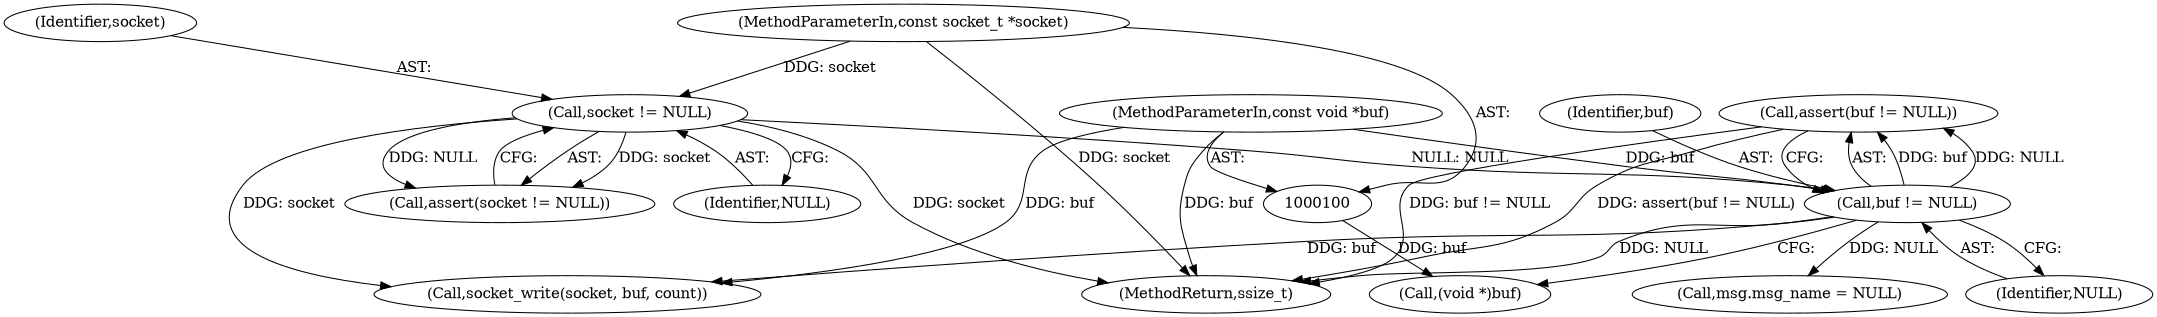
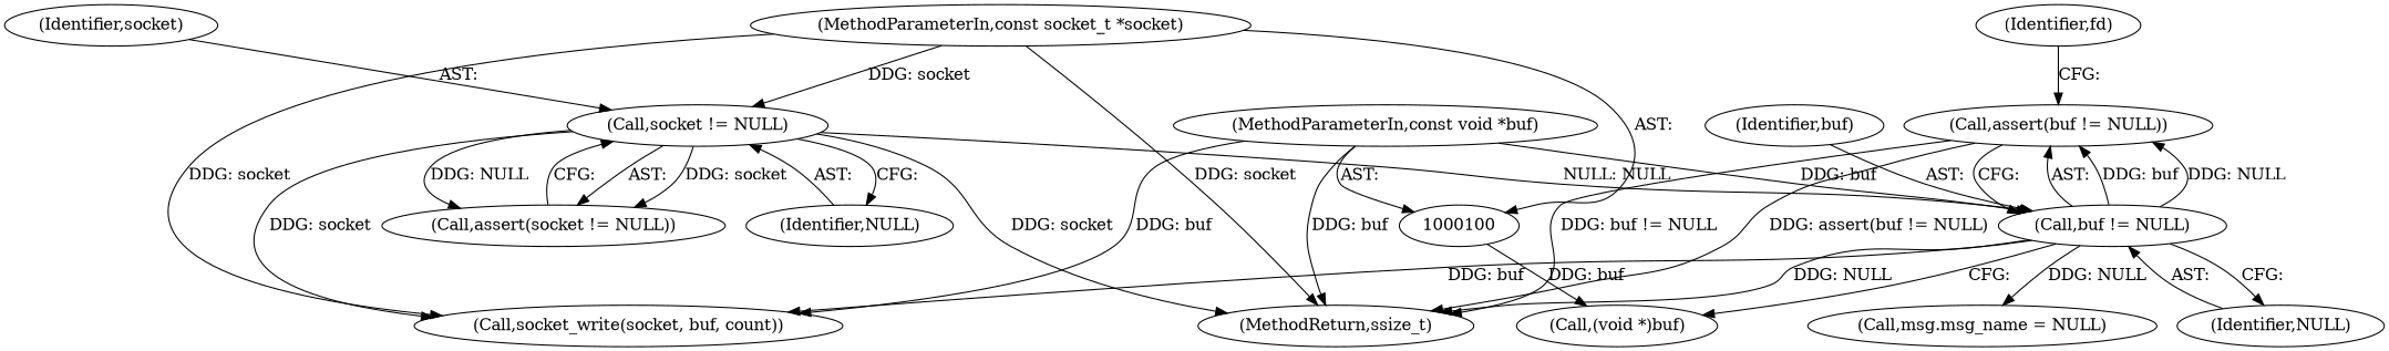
  digraph {
    n1 [label="(Call,assert(buf != NULL))"]
    n2 [label="(Call,buf != NULL)"]
    n3 [label="(MethodReturn,ssize_t)"]
    n4 [label="(Identifier,NULL)"]
    n5 [label="(Call,socket_write(socket, buf, count))"]
    n6 [label="(Call,(void *)buf)"]
    n7 [label="(Call,msg.msg_name = NULL)"]
    n8 [label="(MethodParameterIn,const void *buf)"]
    1000100
    n10 [label="(Call,socket != NULL)"]
    n11 [label="(Identifier,NULL)"]
    n12 [label="(Call,assert(socket != NULL))"]
    n13 [label="(MethodParameterIn,const socket_t *socket)"]
    n14 [label="(Identifier,buf)"]
    n15 [label="(Identifier,socket)"]
+   n16 [label="(Identifier,fd)"]
    n1 -> n2 [label="CFG: "]
    n1 -> n3 [label="DDG: assert(buf != NULL)"]
    n1 -> n3 [label="DDG: buf != NULL"]
    n2 -> n1 [label="AST: "]
    n2 -> n1 [label="DDG: buf"]
    n2 -> n1 [label="DDG: NULL"]
    n2 -> n3 [label="DDG: NULL"]
    n2 -> n4 [label="CFG: "]
    n2 -> n5 [label="DDG: buf"]
    n2 -> n6 [label="CFG: "]
    n2 -> n7 [label="DDG: NULL"]
    n4 -> n2 [label="AST: "]
    n8 -> n2 [label="DDG: buf"]
    n8 -> n3 [label="DDG: buf"]
    n8 -> n5 [label="DDG: buf"]
    n8 -> 1000100 [label="AST: "]
    1000100 -> n6 [label="DDG: buf"]
    n10 -> n2 [label="NULL: NULL"]
    n10 -> n3 [label="DDG: socket"]
    n10 -> n5 [label="DDG: socket"]
    n10 -> n11 [label="CFG: "]
    n10 -> n12 [label="AST: "]
    n10 -> n12 [label="DDG: socket"]
    n10 -> n12 [label="DDG: NULL"]
    n11 -> n10 [label="AST: "]
    n12 -> n10 [label="CFG: "]
    n13 -> n3 [label="DDG: socket"]
+   n13 -> n5 [label="DDG: socket"]
    n13 -> 1000100 [label="AST: "]
    n13 -> n10 [label="DDG: socket"]
    n14 -> n2 [label="AST: "]
    n15 -> n10 [label="AST: "]
+   n16 -> n1 [label="CFG: "]
  }
